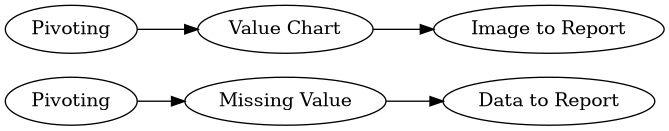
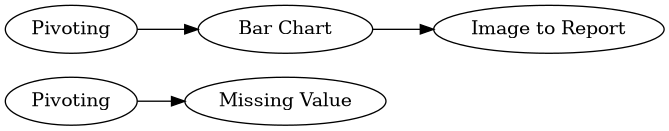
  digraph {
    rankdir=LR
    n1 [label=Pivoting]
    n2 [label="Missing Value"]
    n3 [label=Pivoting]
-   n4 [label="Value Chart"]
-   n5 [label="Data to Report"]
+   n4 [label="Bar Chart"]
    n6 [label="Image to Report"]
    n1 -> n2
-   n2 -> n5
    n3 -> n4
    n4 -> n6
  }
